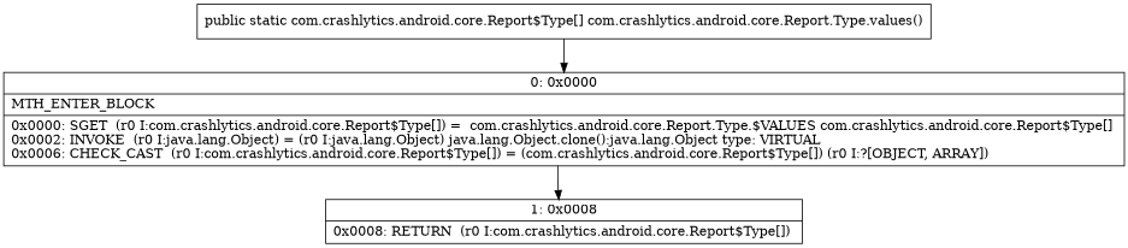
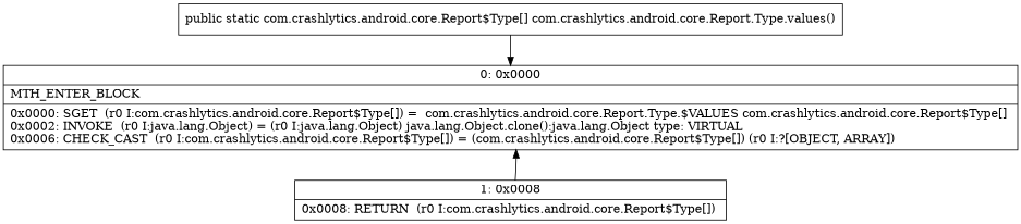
  digraph {
    node [shape=record]
    n1 [label="{0\:\ 0x0000|MTH_ENTER_BLOCK\l|0x0000: SGET  (r0 I:com.crashlytics.android.core.Report$Type[]) =  com.crashlytics.android.core.Report.Type.$VALUES com.crashlytics.android.core.Report$Type[] \l0x0002: INVOKE  (r0 I:java.lang.Object) = (r0 I:java.lang.Object) java.lang.Object.clone():java.lang.Object type: VIRTUAL \l0x0006: CHECK_CAST  (r0 I:com.crashlytics.android.core.Report$Type[]) = (com.crashlytics.android.core.Report$Type[]) (r0 I:?[OBJECT, ARRAY]) \l}"]
    n2 [label="{1\:\ 0x0008|0x0008: RETURN  (r0 I:com.crashlytics.android.core.Report$Type[]) \l}"]
    n3 [label="{public static com.crashlytics.android.core.Report$Type[] com.crashlytics.android.core.Report.Type.values() }"]
-   n1 -> n2
+   n2 -> n1
    n3 -> n1
  }
